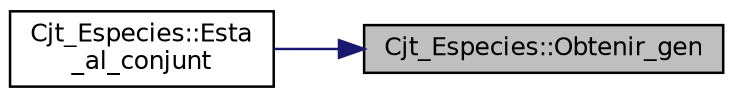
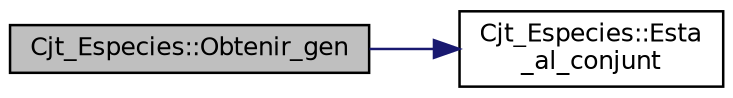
  digraph {
    rankdir=LR
    node [color=black fontname=Helvetica fontsize=10 shape=record style=filled]
    n1 [fillcolor=grey75 fontcolor=black height=0.2 label="Cjt_Especies::Obtenir_gen" width=0.4]
    n2 [fillcolor=white height=0.2 label="Cjt_Especies::Esta\l_al_conjunt" width=0.4]
-   n2 -> n1 [color=midnightblue fontname=Helvetica fontsize=10 labelfontname=Helvetica labelfontsize=10 style=solid]
+   n1 -> n2 [color=midnightblue fontname=Helvetica fontsize=10 labelfontname=Helvetica labelfontsize=10 style=solid]
  }
